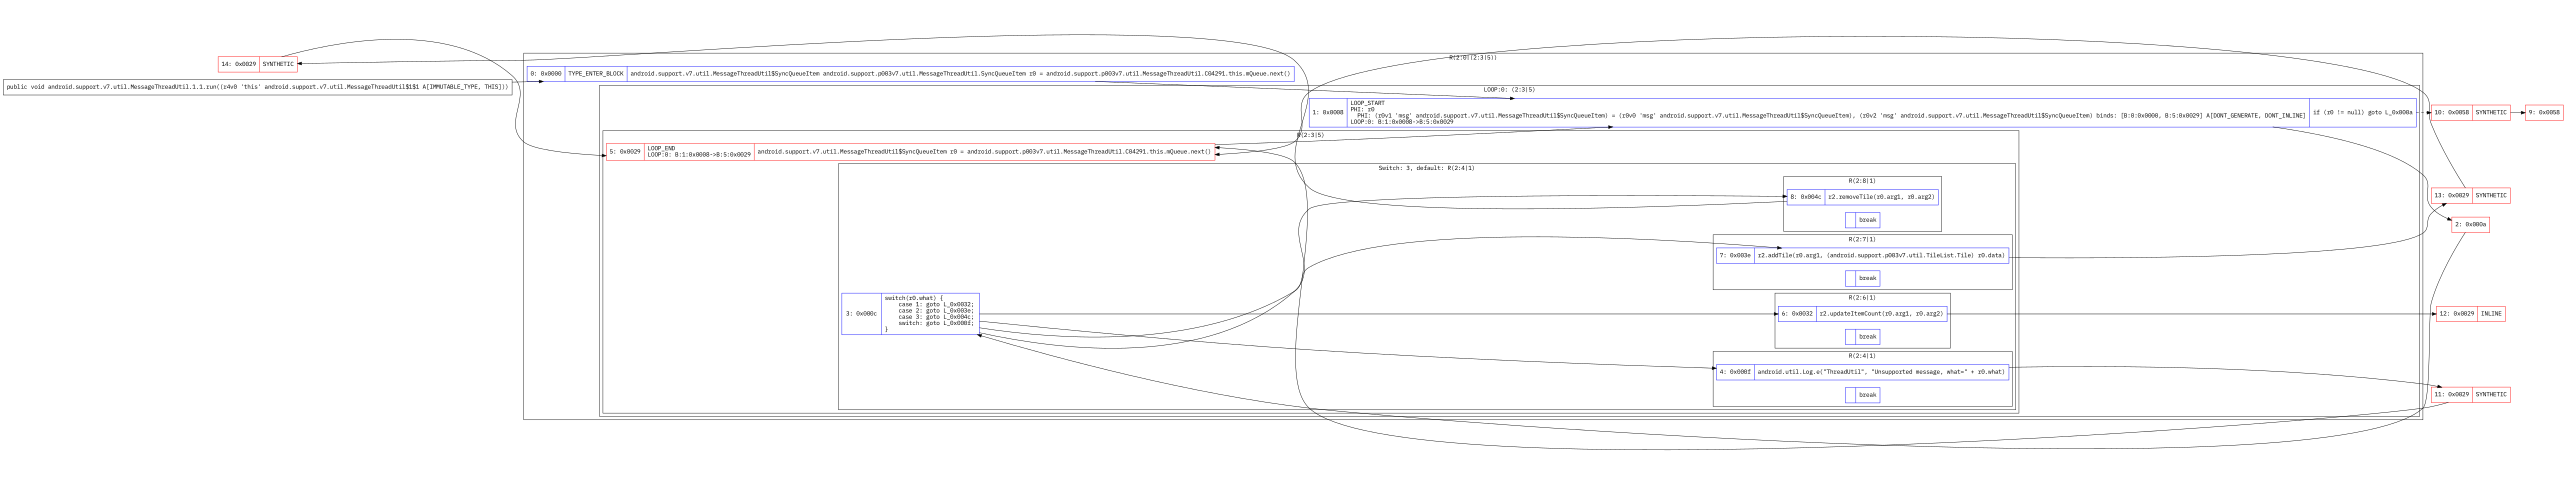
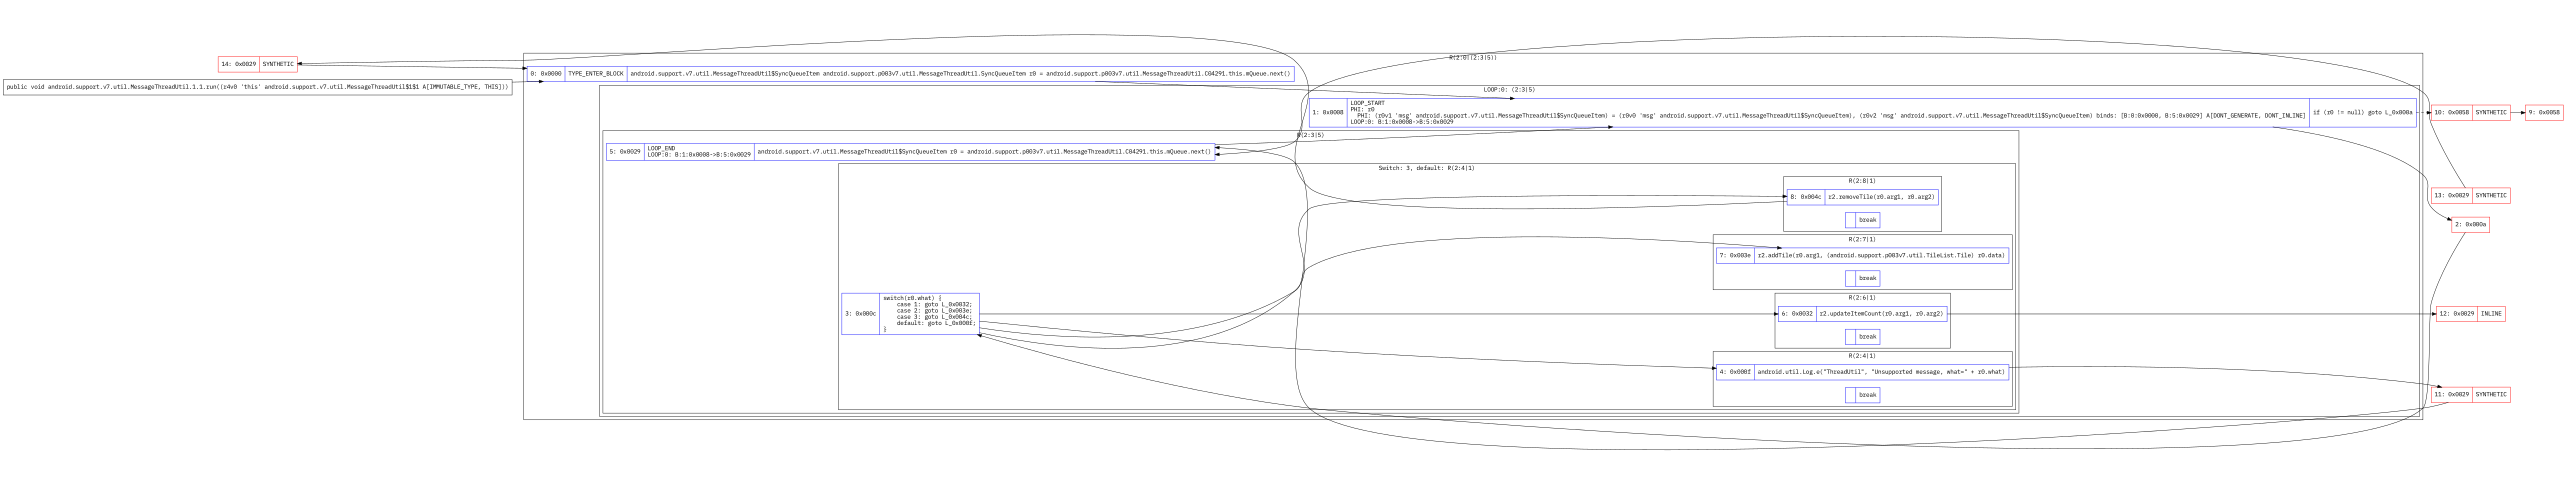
  digraph {
    fontname="IBM Plex Mono"
    rankdir=LR
    node [color=blue fontname="IBM Plex Mono" shape=record]
    edge [fontname="IBM Plex Mono"]
    n1 [label="{6\:\ 0x0032|r2.updateItemCount(r0.arg1, r0.arg2)\l}"]
    n2 [label="{|break\l}"]
    n3 [label="{7\:\ 0x003e|r2.addTile(r0.arg1, (android.support.p003v7.util.TileList.Tile) r0.data)\l}"]
    n4 [label="{|break\l}"]
    n5 [label="{8\:\ 0x004c|r2.removeTile(r0.arg1, r0.arg2)\l}"]
    n6 [label="{|break\l}"]
    n7 [label="{4\:\ 0x000f|android.util.Log.e(\"ThreadUtil\", \"Unsupported message, what=\" + r0.what)\l}"]
    n8 [label="{|break\l}"]
-   n9 [label="{3\:\ 0x000c|switch(r0.what) \{\l    case 1: goto L_0x0032;\l    case 2: goto L_0x003e;\l    case 3: goto L_0x004c;\l    switch: goto L_0x000f;\l\}\l}"]
-   n10 [color=red label="{5\:\ 0x0029|LOOP_END\lLOOP:0: B:1:0x0008\-\>B:5:0x0029\l|android.support.v7.util.MessageThreadUtil$SyncQueueItem r0 = android.support.p003v7.util.MessageThreadUtil.C04291.this.mQueue.next()\l}"]
+   n9 [label="{3\:\ 0x000c|switch(r0.what) \{\l    case 1: goto L_0x0032;\l    case 2: goto L_0x003e;\l    case 3: goto L_0x004c;\l    default: goto L_0x000f;\l\}\l}"]
+   n10 [label="{5\:\ 0x0029|LOOP_END\lLOOP:0: B:1:0x0008\-\>B:5:0x0029\l|android.support.v7.util.MessageThreadUtil$SyncQueueItem r0 = android.support.p003v7.util.MessageThreadUtil.C04291.this.mQueue.next()\l}"]
    n11 [label="{1\:\ 0x0008|LOOP_START\lPHI: r0 \l  PHI: (r0v1 'msg' android.support.v7.util.MessageThreadUtil$SyncQueueItem) = (r0v0 'msg' android.support.v7.util.MessageThreadUtil$SyncQueueItem), (r0v2 'msg' android.support.v7.util.MessageThreadUtil$SyncQueueItem) binds: [B:0:0x0000, B:5:0x0029] A[DONT_GENERATE, DONT_INLINE]\lLOOP:0: B:1:0x0008\-\>B:5:0x0029\l|if (r0 != null) goto L_0x000a\l}"]
    n12 [label="{0\:\ 0x0000|TYPE_ENTER_BLOCK\l|android.support.v7.util.MessageThreadUtil$SyncQueueItem android.support.p003v7.util.MessageThreadUtil.SyncQueueItem r0 = android.support.p003v7.util.MessageThreadUtil.C04291.this.mQueue.next()\l}"]
    n13 [color=red label="{12\:\ 0x0029|INLINE\l}"]
    n14 [color=red label="{13\:\ 0x0029|SYNTHETIC\l}"]
    n15 [color=red label="{14\:\ 0x0029|SYNTHETIC\l}"]
    n16 [color=red label="{11\:\ 0x0029|SYNTHETIC\l}"]
    n17 [color=red label="{2\:\ 0x000a}"]
    n18 [color=red label="{10\:\ 0x0058|SYNTHETIC\l}"]
    n19 [color=red label="{9\:\ 0x0058}"]
    n20 [label="{public void android.support.v7.util.MessageThreadUtil.1.1.run((r4v0 'this' android.support.v7.util.MessageThreadUtil$1$1 A[IMMUTABLE_TYPE, THIS])) }" color=""]
    subgraph cluster_1 {
      label="R(2:0|(2:3|5))"
      n12
      subgraph cluster_2 {
        label="LOOP:0: (2:3|5)"
        n11
        subgraph cluster_3 {
          label="R(2:3|5)"
          n10
          subgraph cluster_4 {
            label="Switch: 3, default: R(2:4|1)"
            n9
            subgraph cluster_5 {
              label="R(2:6|1)"
              n1
              n2
            }
            subgraph cluster_6 {
              label="R(2:7|1)"
              n3
              n4
            }
            subgraph cluster_7 {
              label="R(2:8|1)"
              n5
              n6
            }
            subgraph cluster_8 {
              label="R(2:4|1)"
              n7
              n8
            }
          }
        }
      }
    }
    n1 -> n13
-   n3 -> n14
    n5 -> n15
    n7 -> n16
    n9 -> n1
    n9 -> n3
    n9 -> n5
    n9 -> n7
    n10 -> n11
    n11 -> n17
    n11 -> n18 [style=dashed]
    n12 -> n11
    n14 -> n10
-   n15 -> n10
+   n15 -> n12
    n16 -> n10
    n17 -> n9
    n18 -> n19
    n20 -> n12
  }
